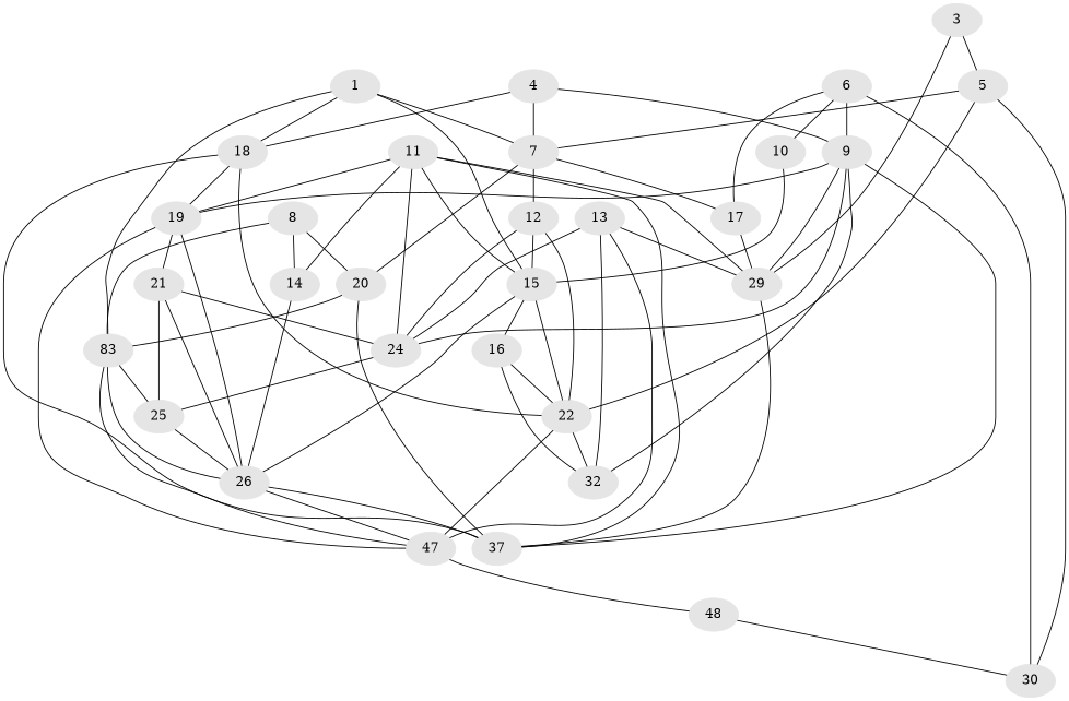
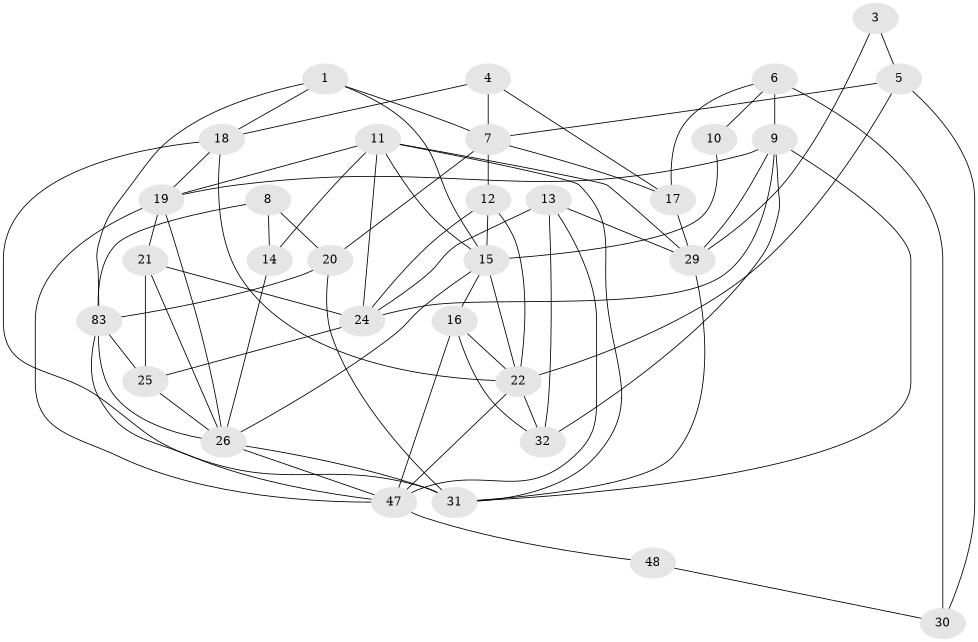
  graph {
    node [color=gray90 style=filled]
    edge [weight=1.0]
    1
    7
    15
    18
    n5 [label=83]
    17
    12
    20
    22
    26
    16
    19
-   31 [label=37]
+   31
    n14 [label=47]
    21
    25
    10
    3
    5
    29
    30
    4
    9
    32
    24
    6
    8
    14
    11
    13
    n31 [label=48]
    1 -- 7
    1 -- 15
    1 -- 18
    1 -- n5
    7 -- 17
    7 -- 12
    7 -- 20 [weight=2.0]
    15 -- 22 [weight=2.0]
    15 -- 26 [weight=2.0]
    15 -- 16
    18 -- 22
    18 -- 19
    18 -- 31 [weight=2.0]
    n5 -- 26 [weight=2.0]
    n5 -- n14
    n5 -- 25
    17 -- 29
    12 -- 15
    12 -- 22
    12 -- 24
    20 -- n5
    20 -- 31
    22 -- n14
    22 -- 32
    26 -- 31
    26 -- n14
    16 -- 22
+   16 -- n14 [weight=2.0]
    16 -- 32
    19 -- 26
    19 -- n14 [weight=2.0]
    19 -- 21 [weight=2.0]
    n14 -- n31
    21 -- 26 [weight=2.0]
    21 -- 25
    21 -- 24
    25 -- 26
    10 -- 15
    3 -- 5
    3 -- 29
    5 -- 7 [weight=2.0]
    5 -- 22
    5 -- 30
    29 -- 31
    4 -- 7
    4 -- 18 [weight=2.0]
-   4 -- 9
+   4 -- 17
    9 -- 19
    9 -- 31
    9 -- 29 [weight=2.0]
    9 -- 32
    9 -- 24
    24 -- 25
    6 -- 17
    6 -- 10
    6 -- 30 [weight=2.0]
    6 -- 9
    8 -- n5
    8 -- 20
    8 -- 14 [weight=2.0]
    14 -- 26
    11 -- 15 [weight=3.0]
    11 -- 19
    11 -- 31
    11 -- 29
    11 -- 24
    11 -- 14
    13 -- n14
    13 -- 29
    13 -- 32
    13 -- 24
    n31 -- 30
  }
